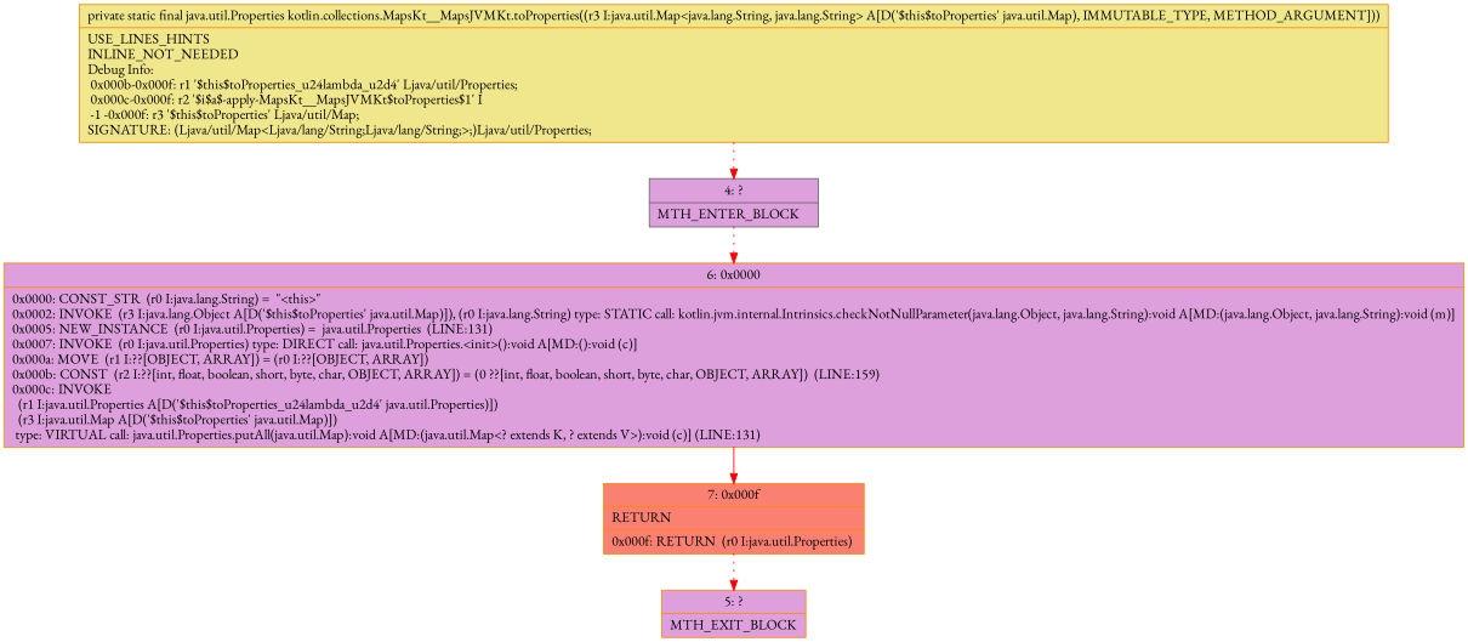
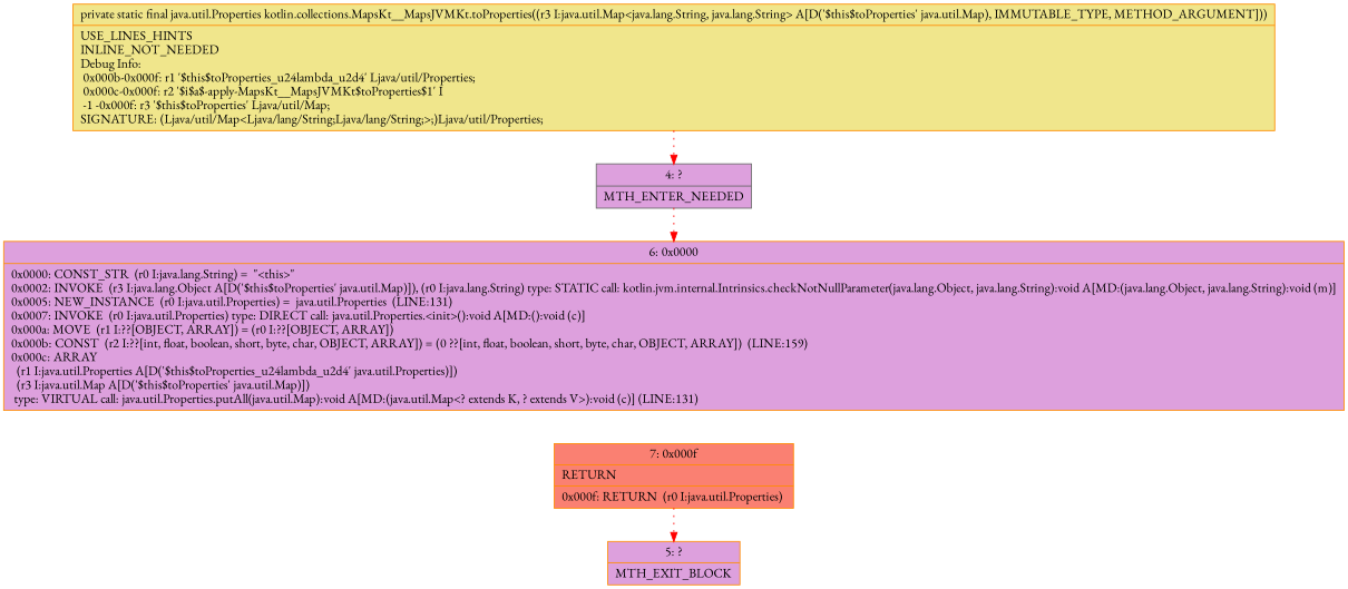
  digraph {
    fontname="EB Garamond"
    node [color=darkorange fillcolor=plum fontname="EB Garamond" shape=record style=filled]
    edge [color=red fontname="EB Garamond" style=dotted]
-   n1 [color=gray40 label="{4\:\ ?|MTH_ENTER_BLOCK\l}"]
-   n2 [label="{6\:\ 0x0000|0x0000: CONST_STR  (r0 I:java.lang.String) =  \"\<this\>\" \l0x0002: INVOKE  (r3 I:java.lang.Object A[D('$this$toProperties' java.util.Map)]), (r0 I:java.lang.String) type: STATIC call: kotlin.jvm.internal.Intrinsics.checkNotNullParameter(java.lang.Object, java.lang.String):void A[MD:(java.lang.Object, java.lang.String):void (m)]\l0x0005: NEW_INSTANCE  (r0 I:java.util.Properties) =  java.util.Properties  (LINE:131)\l0x0007: INVOKE  (r0 I:java.util.Properties) type: DIRECT call: java.util.Properties.\<init\>():void A[MD:():void (c)]\l0x000a: MOVE  (r1 I:??[OBJECT, ARRAY]) = (r0 I:??[OBJECT, ARRAY]) \l0x000b: CONST  (r2 I:??[int, float, boolean, short, byte, char, OBJECT, ARRAY]) = (0 ??[int, float, boolean, short, byte, char, OBJECT, ARRAY])  (LINE:159)\l0x000c: INVOKE  \l  (r1 I:java.util.Properties A[D('$this$toProperties_u24lambda_u2d4' java.util.Properties)])\l  (r3 I:java.util.Map A[D('$this$toProperties' java.util.Map)])\l type: VIRTUAL call: java.util.Properties.putAll(java.util.Map):void A[MD:(java.util.Map\<? extends K, ? extends V\>):void (c)] (LINE:131)\l}"]
+   n1 [color=gray40 label="{4\:\ ?|MTH_ENTER_NEEDED\l}"]
+   n2 [label="{6\:\ 0x0000|0x0000: CONST_STR  (r0 I:java.lang.String) =  \"\<this\>\" \l0x0002: INVOKE  (r3 I:java.lang.Object A[D('$this$toProperties' java.util.Map)]), (r0 I:java.lang.String) type: STATIC call: kotlin.jvm.internal.Intrinsics.checkNotNullParameter(java.lang.Object, java.lang.String):void A[MD:(java.lang.Object, java.lang.String):void (m)]\l0x0005: NEW_INSTANCE  (r0 I:java.util.Properties) =  java.util.Properties  (LINE:131)\l0x0007: INVOKE  (r0 I:java.util.Properties) type: DIRECT call: java.util.Properties.\<init\>():void A[MD:():void (c)]\l0x000a: MOVE  (r1 I:??[OBJECT, ARRAY]) = (r0 I:??[OBJECT, ARRAY]) \l0x000b: CONST  (r2 I:??[int, float, boolean, short, byte, char, OBJECT, ARRAY]) = (0 ??[int, float, boolean, short, byte, char, OBJECT, ARRAY])  (LINE:159)\l0x000c: ARRAY  \l  (r1 I:java.util.Properties A[D('$this$toProperties_u24lambda_u2d4' java.util.Properties)])\l  (r3 I:java.util.Map A[D('$this$toProperties' java.util.Map)])\l type: VIRTUAL call: java.util.Properties.putAll(java.util.Map):void A[MD:(java.util.Map\<? extends K, ? extends V\>):void (c)] (LINE:131)\l}"]
    n3 [fillcolor=salmon label="{7\:\ 0x000f|RETURN\l|0x000f: RETURN  (r0 I:java.util.Properties) \l}"]
    n4 [label="{5\:\ ?|MTH_EXIT_BLOCK\l}"]
    n5 [fillcolor=khaki label="{private static final java.util.Properties kotlin.collections.MapsKt__MapsJVMKt.toProperties((r3 I:java.util.Map\<java.lang.String, java.lang.String\> A[D('$this$toProperties' java.util.Map), IMMUTABLE_TYPE, METHOD_ARGUMENT]))  | USE_LINES_HINTS\lINLINE_NOT_NEEDED\lDebug Info:\l  0x000b\-0x000f: r1 '$this$toProperties_u24lambda_u2d4' Ljava\/util\/Properties;\l  0x000c\-0x000f: r2 '$i$a$\-apply\-MapsKt__MapsJVMKt$toProperties$1' I\l  \-1 \-0x000f: r3 '$this$toProperties' Ljava\/util\/Map;\lSIGNATURE: (Ljava\/util\/Map\<Ljava\/lang\/String;Ljava\/lang\/String;\>;)Ljava\/util\/Properties;\l}"]
    n1 -> n2
-   n2 -> n3 [style=solid]
    n3 -> n4
    n5 -> n1
  }
